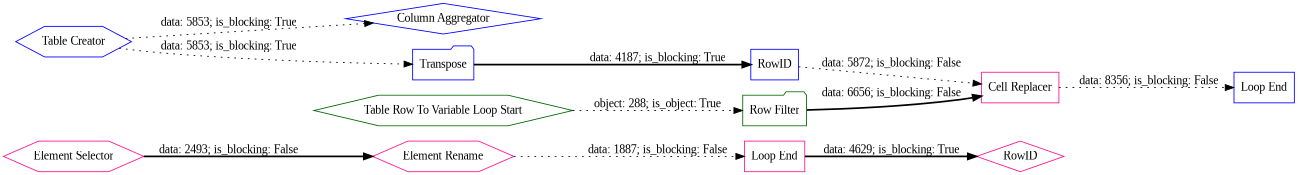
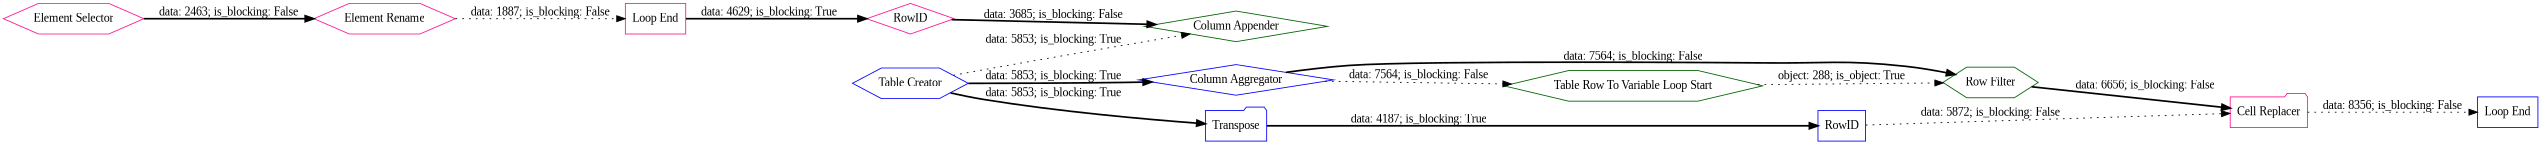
  digraph {
    fontname="Liberation Serif"
    rankdir=LR
    node [color=deeppink fontname="Liberation Serif" shape=hexagon]
    edge [fontname="Liberation Serif" style=dotted]
+   n1 [color=darkgreen label="Column Appender" shape=diamond]
    n2 [label="Element Selector"]
    n3 [label="Element Rename"]
    n4 [label="Loop End" shape=box]
    n5 [color=blue label="Column Aggregator" shape=diamond]
-   n6 [color=darkgreen label="Row Filter" shape=folder]
+   n6 [color=darkgreen label="Row Filter"]
    n7 [color=darkgreen label="Table Row To Variable Loop Start"]
-   n8 [label="Cell Replacer" shape=box]
+   n8 [label="Cell Replacer" shape=folder]
    n9 [color=blue label="Loop End" shape=box]
    n10 [label=RowID shape=diamond]
    n11 [color=blue label=Transpose shape=folder]
    n12 [color=blue label=RowID shape=box]
    n13 [color=blue label="Table Creator"]
-   n2 -> n3 [label="data: 2493; is_blocking: False" style=bold]
+   n2 -> n3 [label="data: 2463; is_blocking: False" style=bold]
    n3 -> n4 [label="data: 1887; is_blocking: False"]
    n4 -> n10 [label="data: 4629; is_blocking: True" style=bold]
+   n5 -> n6 [label="data: 7564; is_blocking: False" style=bold]
+   n5 -> n7 [label="data: 7564; is_blocking: False"]
    n6 -> n8 [label="data: 6656; is_blocking: False" style=bold]
    n7 -> n6 [label="object: 288; is_object: True"]
    n8 -> n9 [label="data: 8356; is_blocking: False"]
+   n10 -> n1 [label="data: 3685; is_blocking: False" style=bold]
    n11 -> n12 [label="data: 4187; is_blocking: True" style=bold]
    n12 -> n8 [label="data: 5872; is_blocking: False"]
-   n13 -> n5 [label="data: 5853; is_blocking: True"]
-   n13 -> n11 [label="data: 5853; is_blocking: True"]
+   n13 -> n1 [label="data: 5853; is_blocking: True"]
+   n13 -> n5 [label="data: 5853; is_blocking: True" style=bold]
+   n13 -> n11 [label="data: 5853; is_blocking: True" style=bold]
  }
